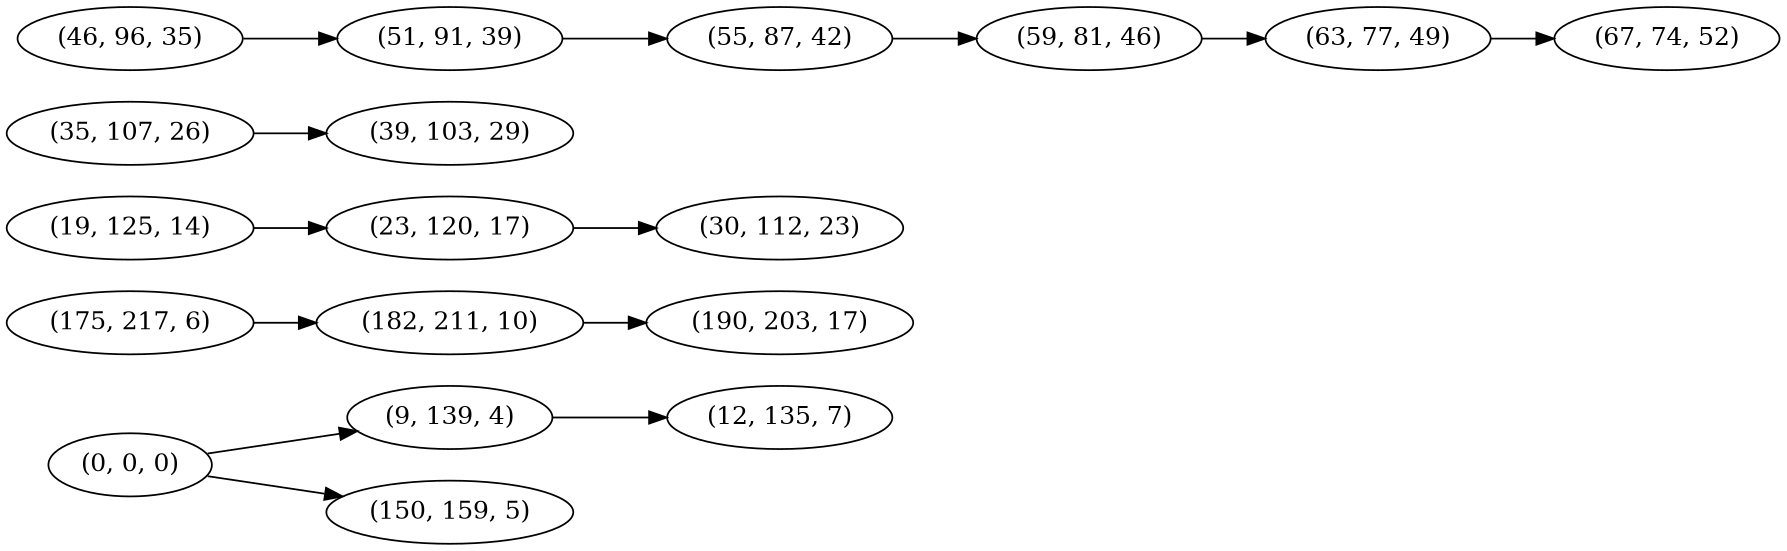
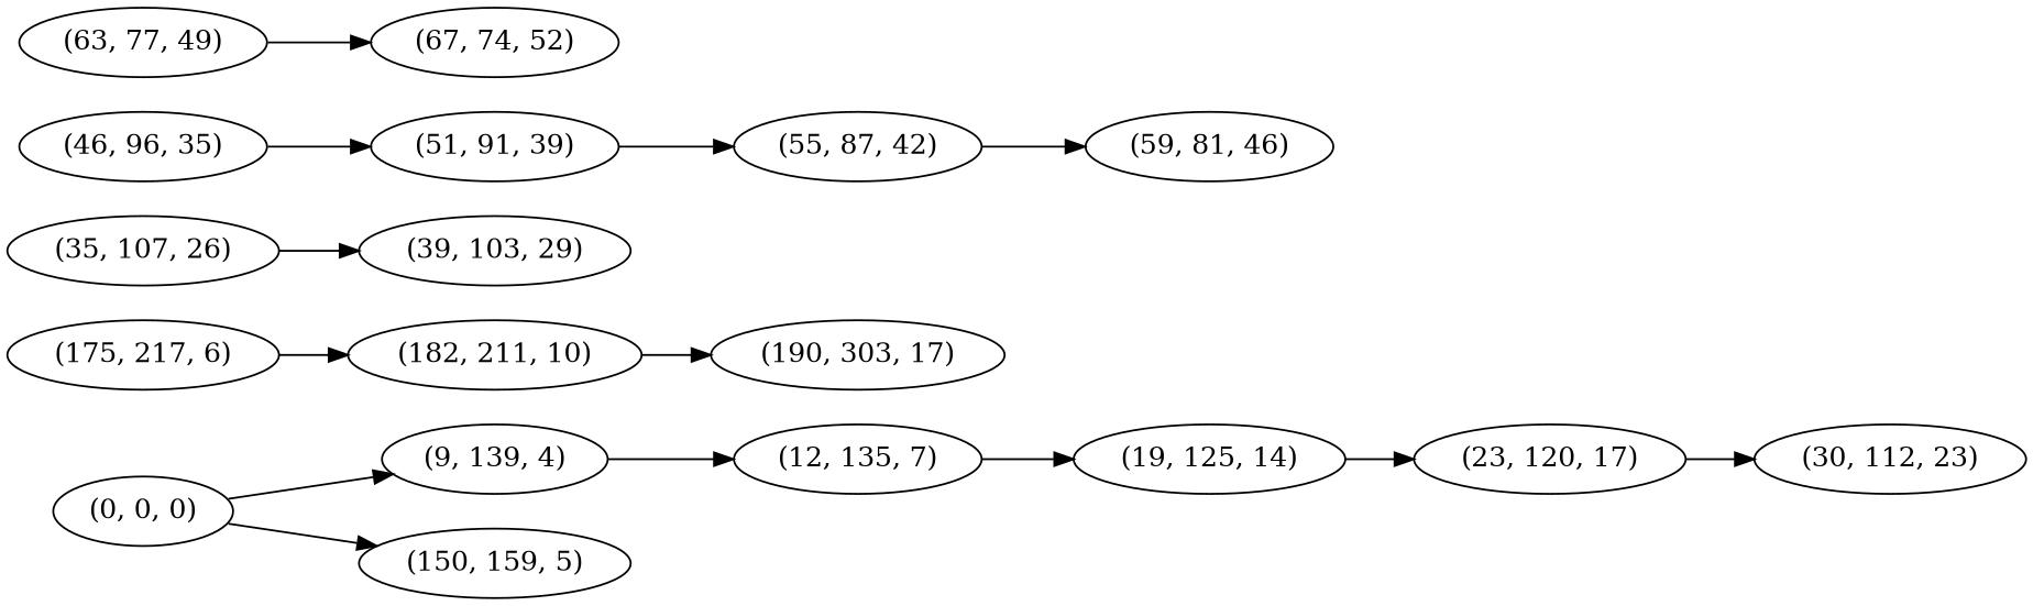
  digraph {
    rankdir=LR
    "(0, 0, 0)"
    "(9, 139, 4)"
    "(150, 159, 5)"
    "(12, 135, 7)"
    "(175, 217, 6)"
    "(182, 211, 10)"
    "(19, 125, 14)"
    "(23, 120, 17)"
    "(30, 112, 23)"
    "(35, 107, 26)"
    "(39, 103, 29)"
    "(46, 96, 35)"
    "(51, 91, 39)"
    "(55, 87, 42)"
    "(59, 81, 46)"
    "(63, 77, 49)"
    "(67, 74, 52)"
-   "(190, 203, 17)"
+   "(190, 203, 17)" [label="(190, 303, 17)"]
    "(0, 0, 0)" -> "(9, 139, 4)"
    "(0, 0, 0)" -> "(150, 159, 5)"
    "(9, 139, 4)" -> "(12, 135, 7)"
+   "(12, 135, 7)" -> "(19, 125, 14)"
    "(175, 217, 6)" -> "(182, 211, 10)"
    "(182, 211, 10)" -> "(190, 203, 17)"
    "(19, 125, 14)" -> "(23, 120, 17)"
    "(23, 120, 17)" -> "(30, 112, 23)"
    "(35, 107, 26)" -> "(39, 103, 29)"
    "(46, 96, 35)" -> "(51, 91, 39)"
    "(51, 91, 39)" -> "(55, 87, 42)"
    "(55, 87, 42)" -> "(59, 81, 46)"
-   "(59, 81, 46)" -> "(63, 77, 49)"
    "(63, 77, 49)" -> "(67, 74, 52)"
  }
